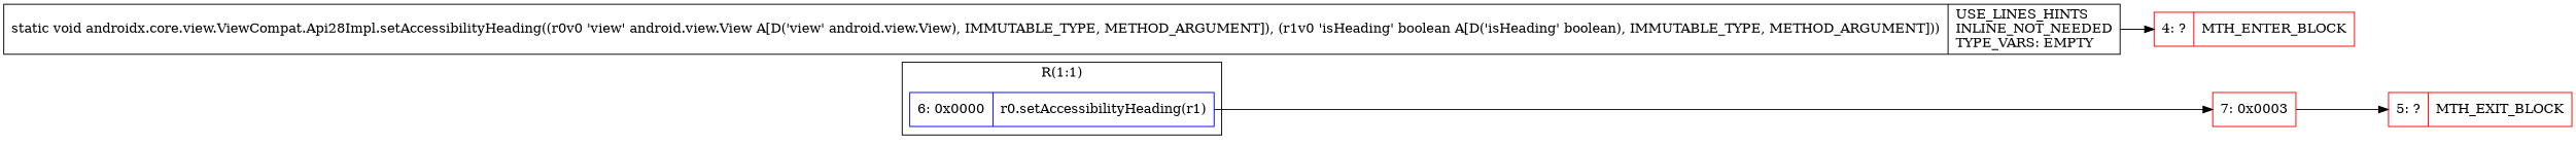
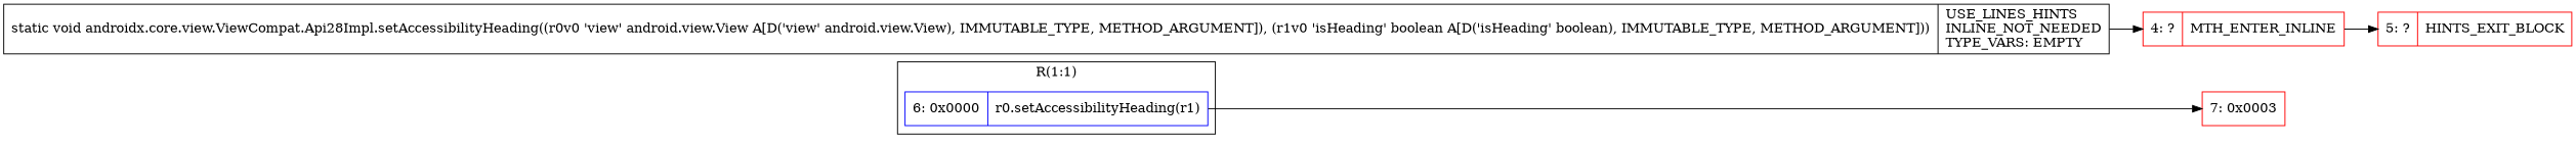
  digraph {
    rankdir=LR
    node [color=red shape=record]
    n1 [color=blue label="{6\:\ 0x0000|r0.setAccessibilityHeading(r1)\l}"]
    n2 [label="{7\:\ 0x0003}"]
-   n3 [label="{5\:\ ?|MTH_EXIT_BLOCK\l}"]
-   n4 [label="{4\:\ ?|MTH_ENTER_BLOCK\l}"]
+   n3 [label="{5\:\ ?|HINTS_EXIT_BLOCK\l}"]
+   n4 [label="{4\:\ ?|MTH_ENTER_INLINE\l}"]
    n5 [label="{static void androidx.core.view.ViewCompat.Api28Impl.setAccessibilityHeading((r0v0 'view' android.view.View A[D('view' android.view.View), IMMUTABLE_TYPE, METHOD_ARGUMENT]), (r1v0 'isHeading' boolean A[D('isHeading' boolean), IMMUTABLE_TYPE, METHOD_ARGUMENT]))  | USE_LINES_HINTS\lINLINE_NOT_NEEDED\lTYPE_VARS: EMPTY\l}" color=""]
    subgraph cluster_1 {
      label="R(1:1)"
      n1
    }
    n1 -> n2
-   n2 -> n3
+   n4 -> n3
    n5 -> n4
  }
